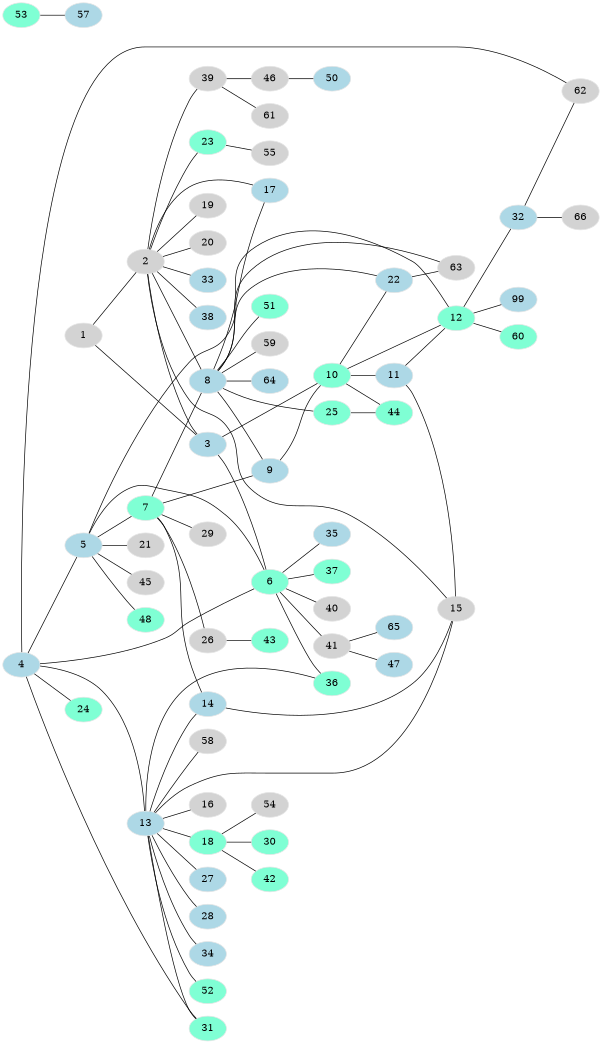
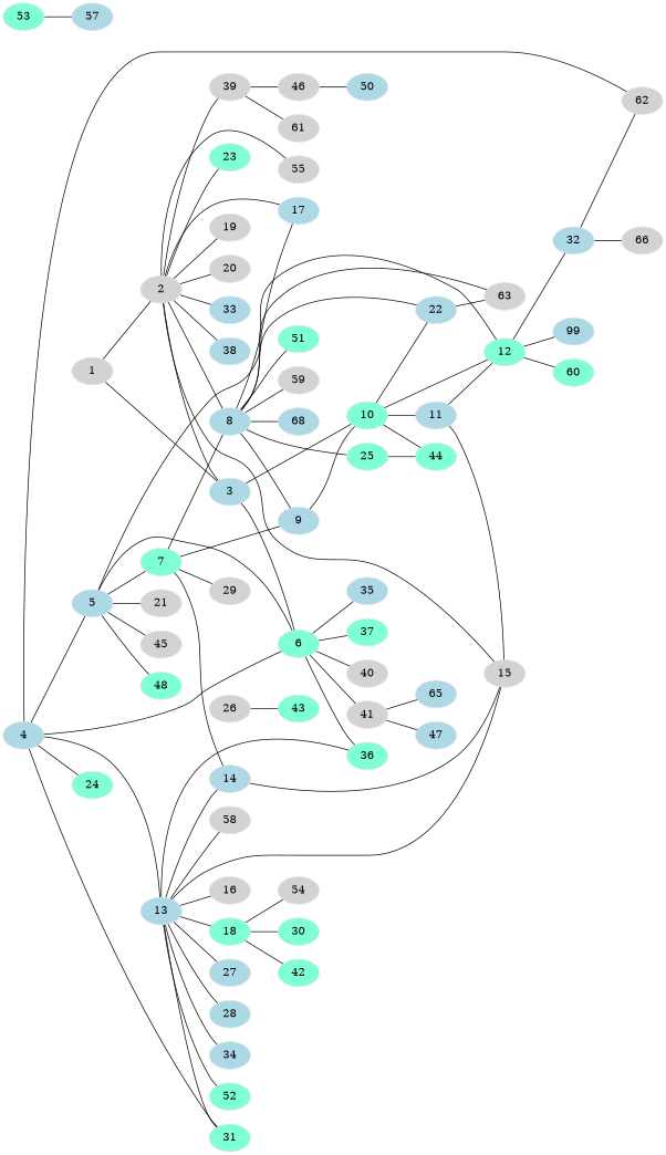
  graph {
    rankdir=LR
    node [color=gray90 fillcolor=lightblue style=filled]
    1 [fillcolor=lightgrey]
    2 [fillcolor=lightgrey]
    3
    8
    15 [fillcolor=lightgrey]
    17
    19 [fillcolor=lightgrey]
    20 [fillcolor=lightgrey]
    23 [fillcolor=aquamarine]
    33
    38
    39 [fillcolor=lightgrey]
    55 [fillcolor=lightgrey]
    6 [fillcolor=aquamarine]
    10 [fillcolor=aquamarine]
    9
    22
    25 [fillcolor=aquamarine]
    51 [fillcolor=aquamarine]
    59 [fillcolor=lightgrey]
    63 [fillcolor=lightgrey]
-   64
+   64 [label=68]
    46 [fillcolor=lightgrey]
    61 [fillcolor=lightgrey]
    35
    36 [fillcolor=aquamarine]
    37 [fillcolor=aquamarine]
    40 [fillcolor=lightgrey]
    41 [fillcolor=lightgrey]
    12 [fillcolor=aquamarine]
    11
    44 [fillcolor=aquamarine]
    4
    5
    13
    24 [fillcolor=aquamarine]
    31 [fillcolor=aquamarine]
    62 [fillcolor=lightgrey]
    7 [fillcolor=aquamarine]
    21 [fillcolor=lightgrey]
    45 [fillcolor=lightgrey]
    48 [fillcolor=aquamarine]
    14
    16 [fillcolor=lightgrey]
    18 [fillcolor=aquamarine]
    27
    28
    34
    52 [fillcolor=aquamarine]
    58 [fillcolor=lightgrey]
    26 [fillcolor=lightgrey]
    29 [fillcolor=lightgrey]
    32
    n54 [label=99]
    60 [fillcolor=aquamarine]
    47
    65
    43 [fillcolor=aquamarine]
    66 [fillcolor=lightgrey]
    30 [fillcolor=aquamarine]
    42 [fillcolor=aquamarine]
    54 [fillcolor=lightgrey]
    50
    53 [fillcolor=aquamarine]
    57
    1 -- 2
    1 -- 3
    2 -- 3
    2 -- 8
    2 -- 15
    2 -- 17
    2 -- 19
    2 -- 20
    2 -- 23
    2 -- 33
    2 -- 38
    2 -- 39
-   23 -- 55
+   2 -- 55
    3 -- 6
    3 -- 10
    8 -- 17
    8 -- 9
    8 -- 22
    8 -- 25
    8 -- 51
    8 -- 59
    8 -- 63
    8 -- 64
    39 -- 46
    39 -- 61
    6 -- 35
    6 -- 36
    6 -- 37
    6 -- 40
    6 -- 41
    10 -- 22
    10 -- 12
    10 -- 11
    10 -- 44
    9 -- 10
    22 -- 63
    25 -- 44
    46 -- 50
    41 -- 47
    41 -- 65
    12 -- 32
    12 -- n54
    12 -- 60
    11 -- 15
    11 -- 12
    4 -- 6
    4 -- 5
    4 -- 13
    4 -- 24
    4 -- 31
    4 -- 62
    5 -- 6
    5 -- 12
    5 -- 7
    5 -- 21
    5 -- 45
    5 -- 48
    13 -- 15
    13 -- 36
    13 -- 31
    13 -- 14
    13 -- 16
    13 -- 18
    13 -- 27
    13 -- 28
    13 -- 34
    13 -- 52
    13 -- 58
    7 -- 8
    7 -- 9
    7 -- 14
-   7 -- 26
    7 -- 29
    14 -- 15
    18 -- 30
    18 -- 42
    18 -- 54
    26 -- 43
    32 -- 62
    32 -- 66
    53 -- 57
  }
